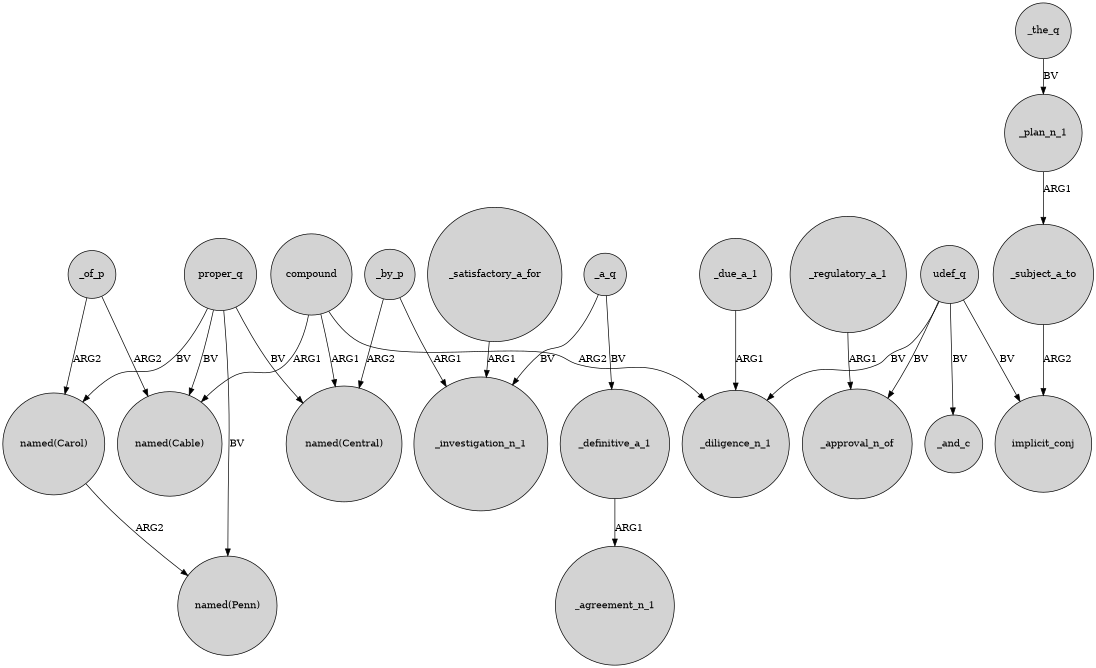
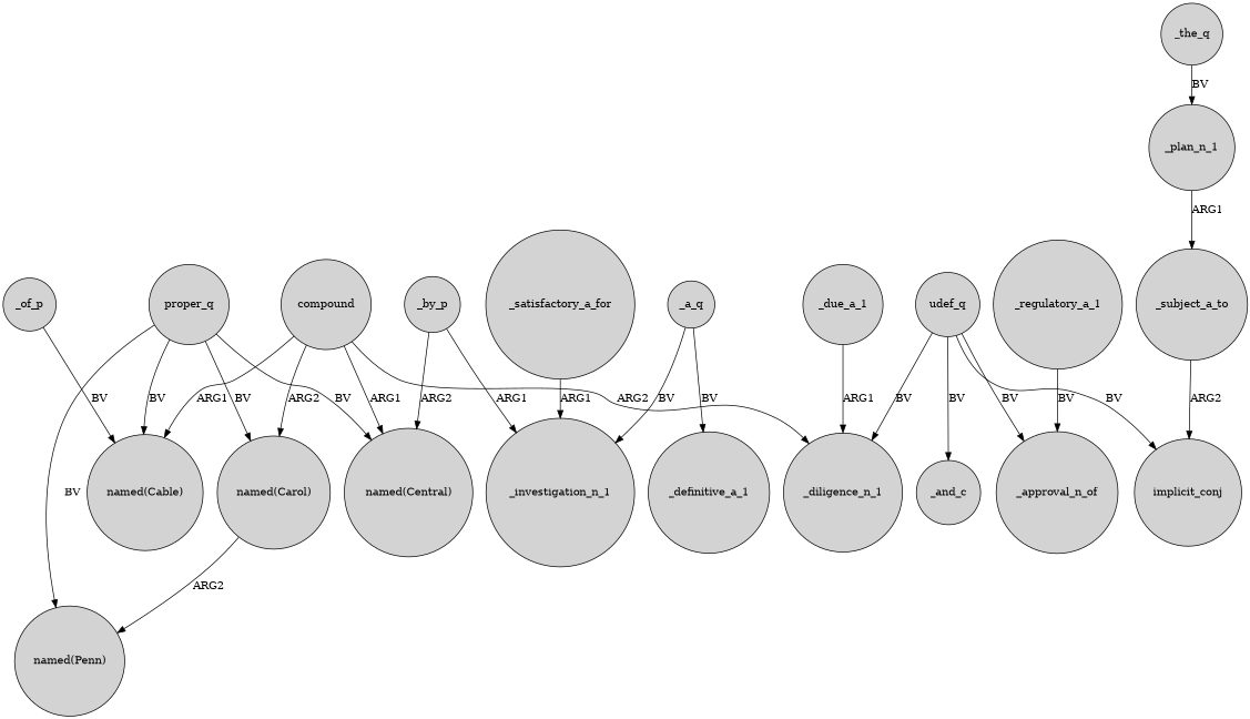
  digraph {
    fontname="DejaVu Serif"
    node [fontname="DejaVu Serif" shape=circle style=filled]
    edge [fontname="DejaVu Serif"]
    compound
    "named(Central)"
    _diligence_n_1
    "named(Carol)"
    "named(Cable)"
    "named(Penn)"
    _regulatory_a_1
    _approval_n_of
    _due_a_1
    _the_q
    _plan_n_1
    _subject_a_to
    implicit_conj
    udef_q
    _and_c
    proper_q
    _by_p
    _investigation_n_1
    _a_q
    _definitive_a_1
    _satisfactory_a_for
    _of_p
-   _agreement_n_1
    compound -> "named(Central)" [label=ARG1]
    compound -> _diligence_n_1 [label=ARG2]
-   _of_p -> "named(Carol)" [label=ARG2]
+   compound -> "named(Carol)" [label=ARG2]
    compound -> "named(Cable)" [label=ARG1]
    "named(Carol)" -> "named(Penn)" [label=ARG2]
-   _regulatory_a_1 -> _approval_n_of [label=ARG1]
+   _regulatory_a_1 -> _approval_n_of [label=BV]
    _due_a_1 -> _diligence_n_1 [label=ARG1]
    _the_q -> _plan_n_1 [label=BV]
    _plan_n_1 -> _subject_a_to [label=ARG1]
    _subject_a_to -> implicit_conj [label=ARG2]
    udef_q -> _diligence_n_1 [label=BV]
    udef_q -> _approval_n_of [label=BV]
    udef_q -> implicit_conj [label=BV]
    udef_q -> _and_c [label=BV]
    proper_q -> "named(Central)" [label=BV]
    proper_q -> "named(Carol)" [label=BV]
    proper_q -> "named(Cable)" [label=BV]
    proper_q -> "named(Penn)" [label=BV]
    _by_p -> "named(Central)" [label=ARG2]
    _by_p -> _investigation_n_1 [label=ARG1]
    _a_q -> _investigation_n_1 [label=BV]
    _a_q -> _definitive_a_1 [label=BV]
-   _definitive_a_1 -> _agreement_n_1 [label=ARG1]
    _satisfactory_a_for -> _investigation_n_1 [label=ARG1]
-   _of_p -> "named(Cable)" [label=ARG2]
+   _of_p -> "named(Cable)" [label=BV]
  }
